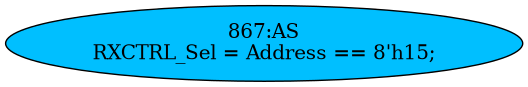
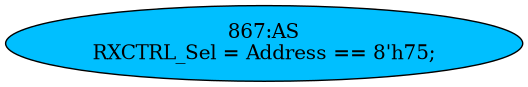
  strict digraph {
    fontname="DejaVu Serif"
-   n1 [ast="<pyverilog.vparser.ast.Assign object at 0x7fbdee0c8c10>" def_var="['RXCTRL_Sel']" fillcolor=deepskyblue label="867:AS\nRXCTRL_Sel = Address == 8'h15;" statements="[]" style=filled typ=Assign use_var="['Address']" fontname="DejaVu Serif"]
+   n1 [ast="<pyverilog.vparser.ast.Assign object at 0x7fbdee0c8c10>" def_var="['RXCTRL_Sel']" fillcolor=deepskyblue label="867:AS\nRXCTRL_Sel = Address == 8'h75;" statements="[]" style=filled typ=Assign use_var="['Address']" fontname="DejaVu Serif"]
  }
